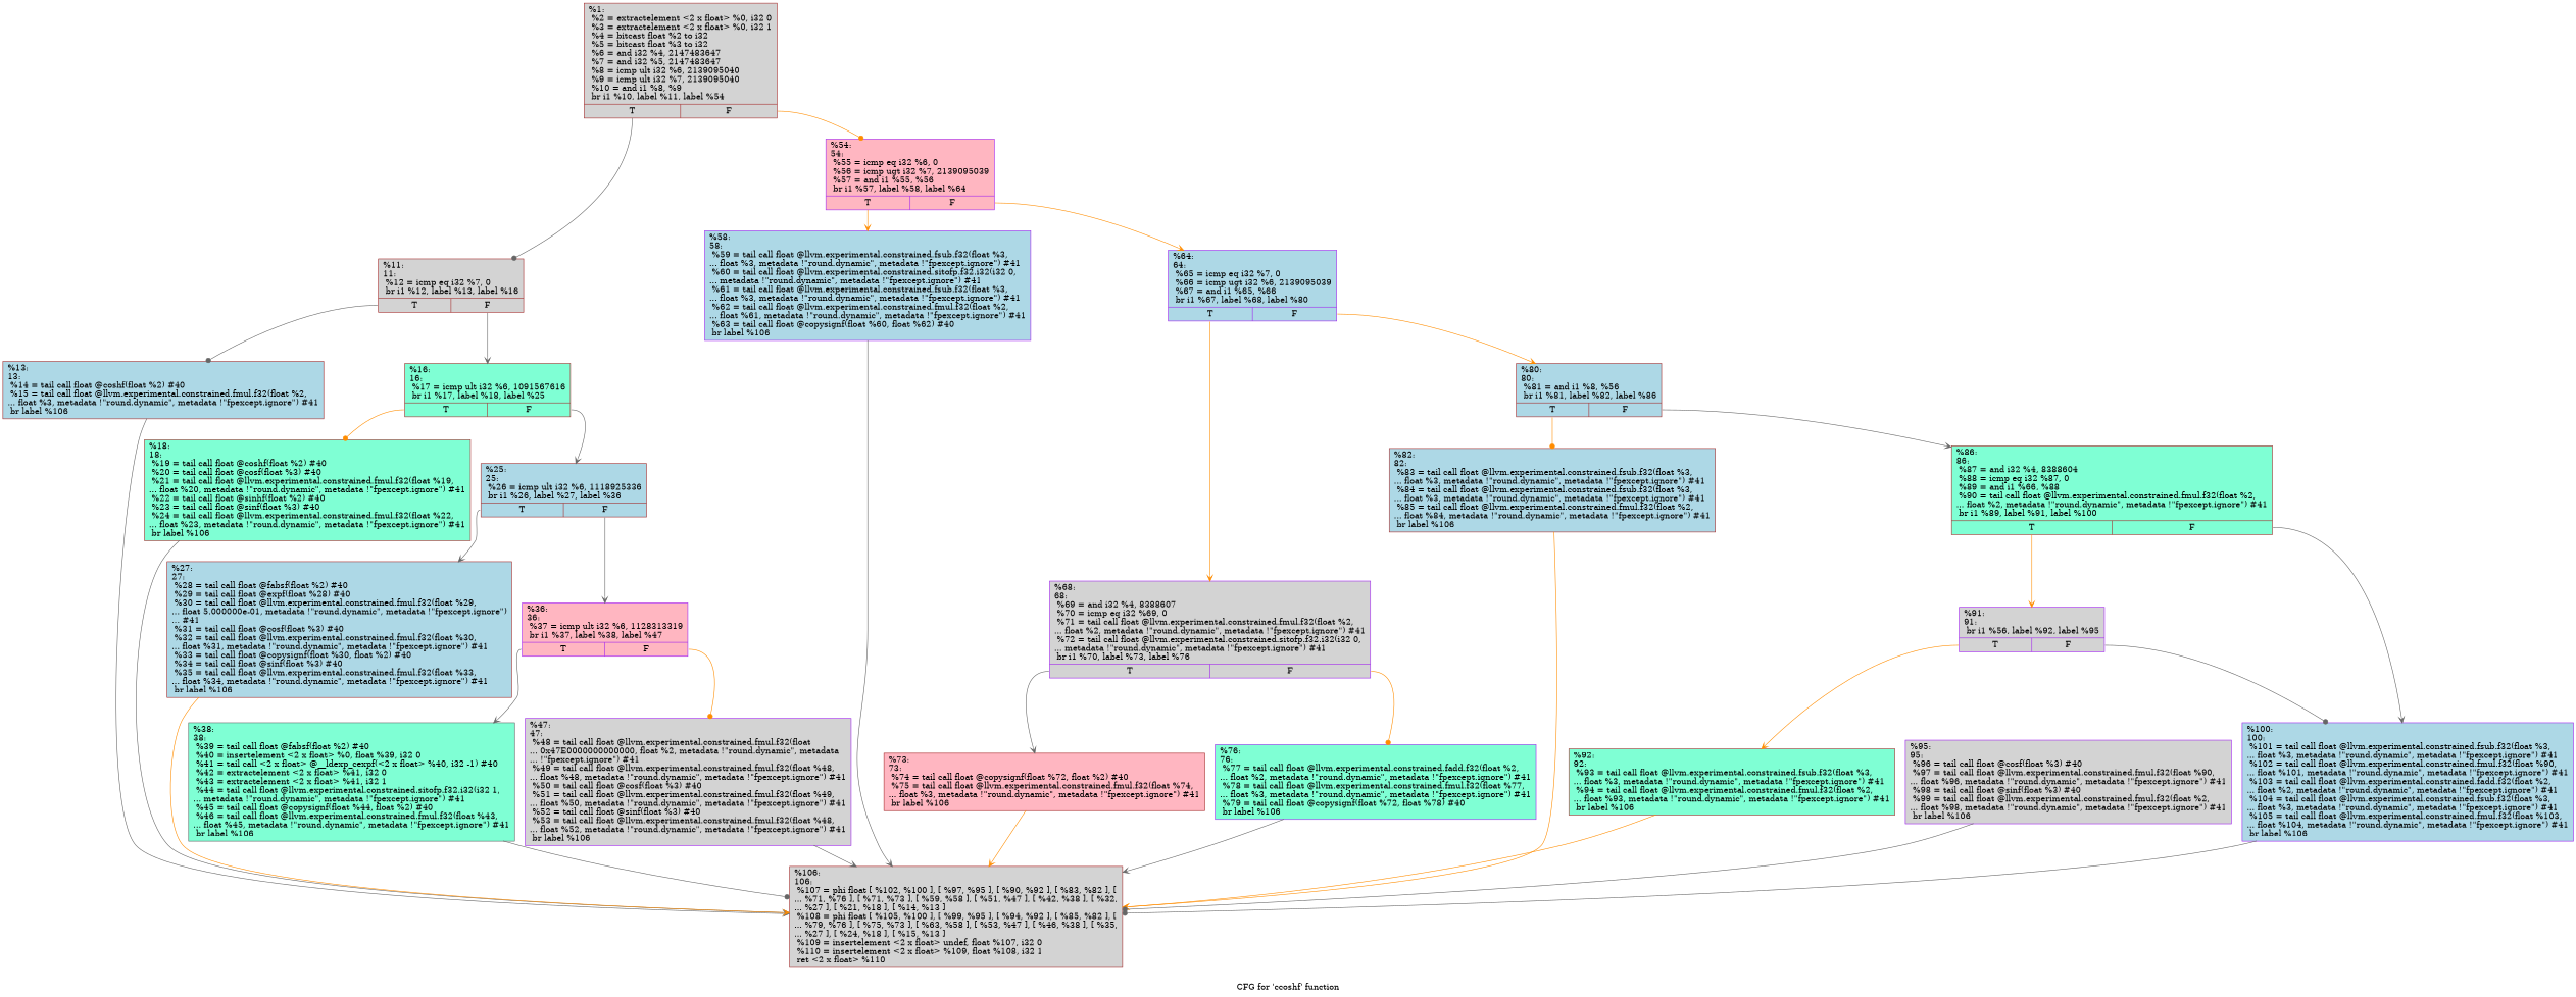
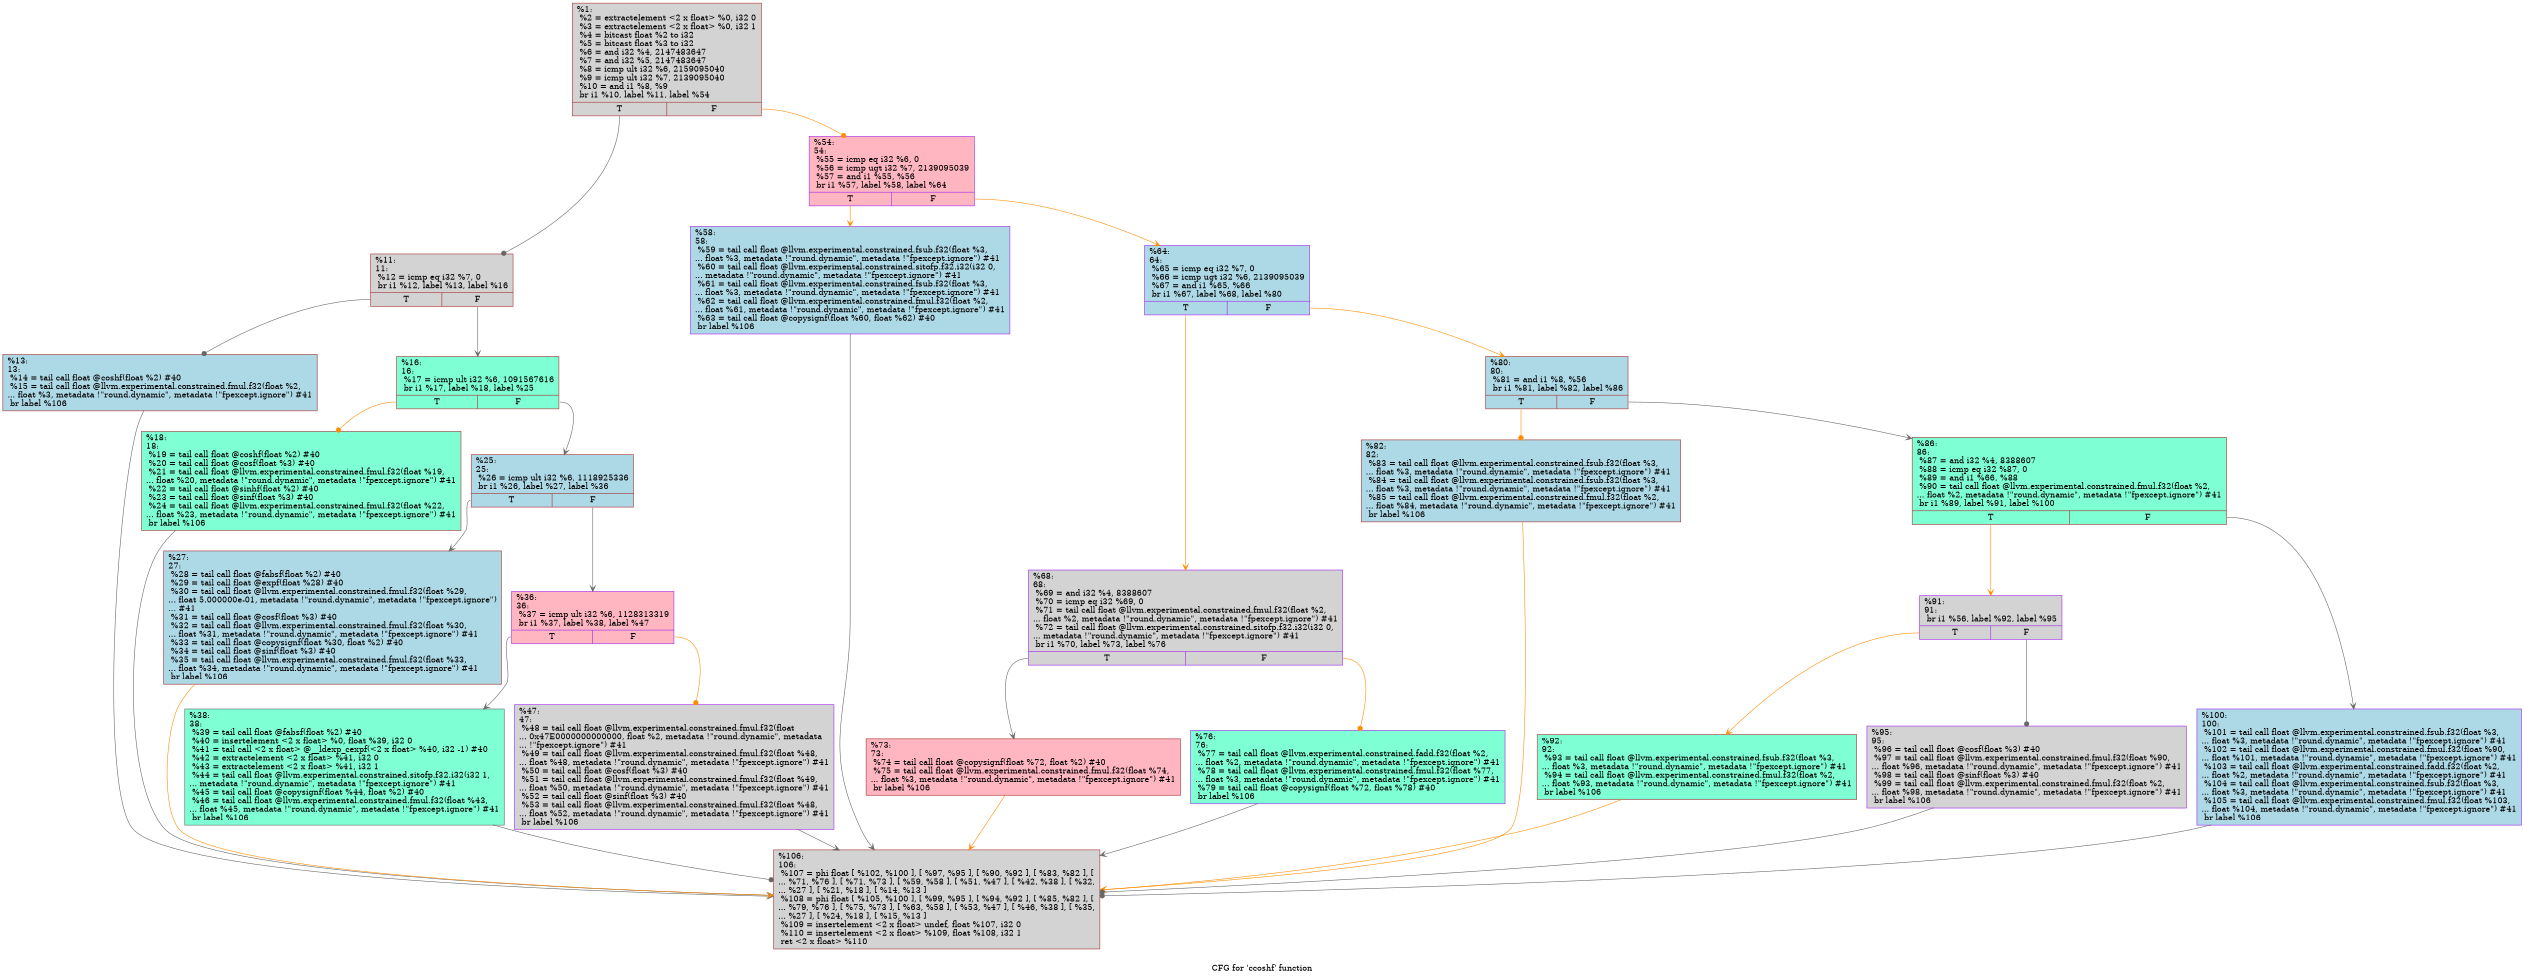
  digraph {
    label="CFG for 'ccoshf' function"
    node [color=brown fillcolor=lightblue shape=record style=filled]
    edge [arrowhead=vee color=gray40]
-   n1 [fillcolor=lightgrey label="{%1:\l  %2 = extractelement \<2 x float\> %0, i32 0\l  %3 = extractelement \<2 x float\> %0, i32 1\l  %4 = bitcast float %2 to i32\l  %5 = bitcast float %3 to i32\l  %6 = and i32 %4, 2147483647\l  %7 = and i32 %5, 2147483647\l  %8 = icmp ult i32 %6, 2139095040\l  %9 = icmp ult i32 %7, 2139095040\l  %10 = and i1 %8, %9\l  br i1 %10, label %11, label %54\l|{<s0>T|<s1>F}}"]
+   n1 [fillcolor=lightgrey label="{%1:\l  %2 = extractelement \<2 x float\> %0, i32 0\l  %3 = extractelement \<2 x float\> %0, i32 1\l  %4 = bitcast float %2 to i32\l  %5 = bitcast float %3 to i32\l  %6 = and i32 %4, 2147483647\l  %7 = and i32 %5, 2147483647\l  %8 = icmp ult i32 %6, 2159095040\l  %9 = icmp ult i32 %7, 2139095040\l  %10 = and i1 %8, %9\l  br i1 %10, label %11, label %54\l|{<s0>T|<s1>F}}"]
    n2 [fillcolor=lightgrey label="{%11:\l11:                                               \l  %12 = icmp eq i32 %7, 0\l  br i1 %12, label %13, label %16\l|{<s0>T|<s1>F}}"]
    n3 [color=purple fillcolor=lightpink label="{%54:\l54:                                               \l  %55 = icmp eq i32 %6, 0\l  %56 = icmp ugt i32 %7, 2139095039\l  %57 = and i1 %55, %56\l  br i1 %57, label %58, label %64\l|{<s0>T|<s1>F}}"]
    n4 [label="{%13:\l13:                                               \l  %14 = tail call float @coshf(float %2) #40\l  %15 = tail call float @llvm.experimental.constrained.fmul.f32(float %2,\l... float %3, metadata !\"round.dynamic\", metadata !\"fpexcept.ignore\") #41\l  br label %106\l}"]
    n5 [fillcolor=aquamarine label="{%16:\l16:                                               \l  %17 = icmp ult i32 %6, 1091567616\l  br i1 %17, label %18, label %25\l|{<s0>T|<s1>F}}"]
    n6 [color=purple label="{%58:\l58:                                               \l  %59 = tail call float @llvm.experimental.constrained.fsub.f32(float %3,\l... float %3, metadata !\"round.dynamic\", metadata !\"fpexcept.ignore\") #41\l  %60 = tail call float @llvm.experimental.constrained.sitofp.f32.i32(i32 0,\l... metadata !\"round.dynamic\", metadata !\"fpexcept.ignore\") #41\l  %61 = tail call float @llvm.experimental.constrained.fsub.f32(float %3,\l... float %3, metadata !\"round.dynamic\", metadata !\"fpexcept.ignore\") #41\l  %62 = tail call float @llvm.experimental.constrained.fmul.f32(float %2,\l... float %61, metadata !\"round.dynamic\", metadata !\"fpexcept.ignore\") #41\l  %63 = tail call float @copysignf(float %60, float %62) #40\l  br label %106\l}"]
    n7 [color=purple label="{%64:\l64:                                               \l  %65 = icmp eq i32 %7, 0\l  %66 = icmp ugt i32 %6, 2139095039\l  %67 = and i1 %65, %66\l  br i1 %67, label %68, label %80\l|{<s0>T|<s1>F}}"]
    n8 [fillcolor=lightgrey label="{%106:\l106:                                              \l  %107 = phi float [ %102, %100 ], [ %97, %95 ], [ %90, %92 ], [ %83, %82 ], [\l... %71, %76 ], [ %71, %73 ], [ %59, %58 ], [ %51, %47 ], [ %42, %38 ], [ %32,\l... %27 ], [ %21, %18 ], [ %14, %13 ]\l  %108 = phi float [ %105, %100 ], [ %99, %95 ], [ %94, %92 ], [ %85, %82 ], [\l... %79, %76 ], [ %75, %73 ], [ %63, %58 ], [ %53, %47 ], [ %46, %38 ], [ %35,\l... %27 ], [ %24, %18 ], [ %15, %13 ]\l  %109 = insertelement \<2 x float\> undef, float %107, i32 0\l  %110 = insertelement \<2 x float\> %109, float %108, i32 1\l  ret \<2 x float\> %110\l}"]
    n9 [fillcolor=aquamarine label="{%18:\l18:                                               \l  %19 = tail call float @coshf(float %2) #40\l  %20 = tail call float @cosf(float %3) #40\l  %21 = tail call float @llvm.experimental.constrained.fmul.f32(float %19,\l... float %20, metadata !\"round.dynamic\", metadata !\"fpexcept.ignore\") #41\l  %22 = tail call float @sinhf(float %2) #40\l  %23 = tail call float @sinf(float %3) #40\l  %24 = tail call float @llvm.experimental.constrained.fmul.f32(float %22,\l... float %23, metadata !\"round.dynamic\", metadata !\"fpexcept.ignore\") #41\l  br label %106\l}"]
    n10 [label="{%25:\l25:                                               \l  %26 = icmp ult i32 %6, 1118925336\l  br i1 %26, label %27, label %36\l|{<s0>T|<s1>F}}"]
    n11 [color=purple fillcolor=lightgrey label="{%68:\l68:                                               \l  %69 = and i32 %4, 8388607\l  %70 = icmp eq i32 %69, 0\l  %71 = tail call float @llvm.experimental.constrained.fmul.f32(float %2,\l... float %2, metadata !\"round.dynamic\", metadata !\"fpexcept.ignore\") #41\l  %72 = tail call float @llvm.experimental.constrained.sitofp.f32.i32(i32 0,\l... metadata !\"round.dynamic\", metadata !\"fpexcept.ignore\") #41\l  br i1 %70, label %73, label %76\l|{<s0>T|<s1>F}}"]
    n12 [label="{%80:\l80:                                               \l  %81 = and i1 %8, %56\l  br i1 %81, label %82, label %86\l|{<s0>T|<s1>F}}"]
    n13 [label="{%27:\l27:                                               \l  %28 = tail call float @fabsf(float %2) #40\l  %29 = tail call float @expf(float %28) #40\l  %30 = tail call float @llvm.experimental.constrained.fmul.f32(float %29,\l... float 5.000000e-01, metadata !\"round.dynamic\", metadata !\"fpexcept.ignore\")\l... #41\l  %31 = tail call float @cosf(float %3) #40\l  %32 = tail call float @llvm.experimental.constrained.fmul.f32(float %30,\l... float %31, metadata !\"round.dynamic\", metadata !\"fpexcept.ignore\") #41\l  %33 = tail call float @copysignf(float %30, float %2) #40\l  %34 = tail call float @sinf(float %3) #40\l  %35 = tail call float @llvm.experimental.constrained.fmul.f32(float %33,\l... float %34, metadata !\"round.dynamic\", metadata !\"fpexcept.ignore\") #41\l  br label %106\l}"]
    n14 [color=purple fillcolor=lightpink label="{%36:\l36:                                               \l  %37 = icmp ult i32 %6, 1128313319\l  br i1 %37, label %38, label %47\l|{<s0>T|<s1>F}}"]
    n15 [color=gray40 fillcolor=aquamarine label="{%38:\l38:                                               \l  %39 = tail call float @fabsf(float %2) #40\l  %40 = insertelement \<2 x float\> %0, float %39, i32 0\l  %41 = tail call \<2 x float\> @__ldexp_cexpf(\<2 x float\> %40, i32 -1) #40\l  %42 = extractelement \<2 x float\> %41, i32 0\l  %43 = extractelement \<2 x float\> %41, i32 1\l  %44 = tail call float @llvm.experimental.constrained.sitofp.f32.i32(i32 1,\l... metadata !\"round.dynamic\", metadata !\"fpexcept.ignore\") #41\l  %45 = tail call float @copysignf(float %44, float %2) #40\l  %46 = tail call float @llvm.experimental.constrained.fmul.f32(float %43,\l... float %45, metadata !\"round.dynamic\", metadata !\"fpexcept.ignore\") #41\l  br label %106\l}"]
    n16 [color=purple fillcolor=lightgrey label="{%47:\l47:                                               \l  %48 = tail call float @llvm.experimental.constrained.fmul.f32(float\l... 0x47E0000000000000, float %2, metadata !\"round.dynamic\", metadata\l... !\"fpexcept.ignore\") #41\l  %49 = tail call float @llvm.experimental.constrained.fmul.f32(float %48,\l... float %48, metadata !\"round.dynamic\", metadata !\"fpexcept.ignore\") #41\l  %50 = tail call float @cosf(float %3) #40\l  %51 = tail call float @llvm.experimental.constrained.fmul.f32(float %49,\l... float %50, metadata !\"round.dynamic\", metadata !\"fpexcept.ignore\") #41\l  %52 = tail call float @sinf(float %3) #40\l  %53 = tail call float @llvm.experimental.constrained.fmul.f32(float %48,\l... float %52, metadata !\"round.dynamic\", metadata !\"fpexcept.ignore\") #41\l  br label %106\l}"]
    n17 [fillcolor=lightpink label="{%73:\l73:                                               \l  %74 = tail call float @copysignf(float %72, float %2) #40\l  %75 = tail call float @llvm.experimental.constrained.fmul.f32(float %74,\l... float %3, metadata !\"round.dynamic\", metadata !\"fpexcept.ignore\") #41\l  br label %106\l}"]
    n18 [color=purple fillcolor=aquamarine label="{%76:\l76:                                               \l  %77 = tail call float @llvm.experimental.constrained.fadd.f32(float %2,\l... float %2, metadata !\"round.dynamic\", metadata !\"fpexcept.ignore\") #41\l  %78 = tail call float @llvm.experimental.constrained.fmul.f32(float %77,\l... float %3, metadata !\"round.dynamic\", metadata !\"fpexcept.ignore\") #41\l  %79 = tail call float @copysignf(float %72, float %78) #40\l  br label %106\l}"]
    n19 [label="{%82:\l82:                                               \l  %83 = tail call float @llvm.experimental.constrained.fsub.f32(float %3,\l... float %3, metadata !\"round.dynamic\", metadata !\"fpexcept.ignore\") #41\l  %84 = tail call float @llvm.experimental.constrained.fsub.f32(float %3,\l... float %3, metadata !\"round.dynamic\", metadata !\"fpexcept.ignore\") #41\l  %85 = tail call float @llvm.experimental.constrained.fmul.f32(float %2,\l... float %84, metadata !\"round.dynamic\", metadata !\"fpexcept.ignore\") #41\l  br label %106\l}"]
-   n20 [fillcolor=aquamarine label="{%86:\l86:                                               \l  %87 = and i32 %4, 8388604\l  %88 = icmp eq i32 %87, 0\l  %89 = and i1 %66, %88\l  %90 = tail call float @llvm.experimental.constrained.fmul.f32(float %2,\l... float %2, metadata !\"round.dynamic\", metadata !\"fpexcept.ignore\") #41\l  br i1 %89, label %91, label %100\l|{<s0>T|<s1>F}}"]
+   n20 [fillcolor=aquamarine label="{%86:\l86:                                               \l  %87 = and i32 %4, 8388607\l  %88 = icmp eq i32 %87, 0\l  %89 = and i1 %66, %88\l  %90 = tail call float @llvm.experimental.constrained.fmul.f32(float %2,\l... float %2, metadata !\"round.dynamic\", metadata !\"fpexcept.ignore\") #41\l  br i1 %89, label %91, label %100\l|{<s0>T|<s1>F}}"]
    n21 [color=purple fillcolor=lightgrey label="{%91:\l91:                                               \l  br i1 %56, label %92, label %95\l|{<s0>T|<s1>F}}"]
    n22 [color=purple label="{%100:\l100:                                              \l  %101 = tail call float @llvm.experimental.constrained.fsub.f32(float %3,\l... float %3, metadata !\"round.dynamic\", metadata !\"fpexcept.ignore\") #41\l  %102 = tail call float @llvm.experimental.constrained.fmul.f32(float %90,\l... float %101, metadata !\"round.dynamic\", metadata !\"fpexcept.ignore\") #41\l  %103 = tail call float @llvm.experimental.constrained.fadd.f32(float %2,\l... float %2, metadata !\"round.dynamic\", metadata !\"fpexcept.ignore\") #41\l  %104 = tail call float @llvm.experimental.constrained.fsub.f32(float %3,\l... float %3, metadata !\"round.dynamic\", metadata !\"fpexcept.ignore\") #41\l  %105 = tail call float @llvm.experimental.constrained.fmul.f32(float %103,\l... float %104, metadata !\"round.dynamic\", metadata !\"fpexcept.ignore\") #41\l  br label %106\l}"]
    n23 [fillcolor=aquamarine label="{%92:\l92:                                               \l  %93 = tail call float @llvm.experimental.constrained.fsub.f32(float %3,\l... float %3, metadata !\"round.dynamic\", metadata !\"fpexcept.ignore\") #41\l  %94 = tail call float @llvm.experimental.constrained.fmul.f32(float %2,\l... float %93, metadata !\"round.dynamic\", metadata !\"fpexcept.ignore\") #41\l  br label %106\l}"]
    n24 [color=purple fillcolor=lightgrey label="{%95:\l95:                                               \l  %96 = tail call float @cosf(float %3) #40\l  %97 = tail call float @llvm.experimental.constrained.fmul.f32(float %90,\l... float %96, metadata !\"round.dynamic\", metadata !\"fpexcept.ignore\") #41\l  %98 = tail call float @sinf(float %3) #40\l  %99 = tail call float @llvm.experimental.constrained.fmul.f32(float %2,\l... float %98, metadata !\"round.dynamic\", metadata !\"fpexcept.ignore\") #41\l  br label %106\l}"]
    n1 -> n2 [arrowhead=dot tailport=s0]
    n1 -> n3 [arrowhead=dot color=darkorange tailport=s1]
    n2 -> n4 [arrowhead=dot tailport=s0]
    n2 -> n5 [tailport=s1]
    n3 -> n6 [color=darkorange tailport=s0]
    n3 -> n7 [color=darkorange tailport=s1]
    n4 -> n8
    n5 -> n9 [arrowhead=dot color=darkorange tailport=s0]
    n5 -> n10 [tailport=s1]
    n6 -> n8
    n7 -> n11 [color=darkorange tailport=s0]
    n7 -> n12 [color=darkorange tailport=s1]
    n9 -> n8
    n10 -> n13 [tailport=s0]
    n10 -> n14 [tailport=s1]
    n11 -> n17 [tailport=s0]
    n11 -> n18 [arrowhead=dot color=darkorange tailport=s1]
    n12 -> n19 [arrowhead=dot color=darkorange tailport=s0]
    n12 -> n20 [tailport=s1]
    n13 -> n8 [color=darkorange]
    n14 -> n15 [tailport=s0]
    n14 -> n16 [arrowhead=dot color=darkorange tailport=s1]
    n15 -> n8 [arrowhead=dot]
    n16 -> n8
    n17 -> n8 [color=darkorange]
    n18 -> n8
    n19 -> n8 [color=darkorange]
    n20 -> n21 [color=darkorange tailport=s0]
    n20 -> n22 [tailport=s1]
    n21 -> n23 [color=darkorange tailport=s0]
-   n21 -> n22 [arrowhead=dot tailport=s1]
+   n21 -> n24 [arrowhead=dot tailport=s1]
    n22 -> n8 [arrowhead=dot]
    n23 -> n8 [color=darkorange]
    n24 -> n8 [arrowhead=dot]
  }
